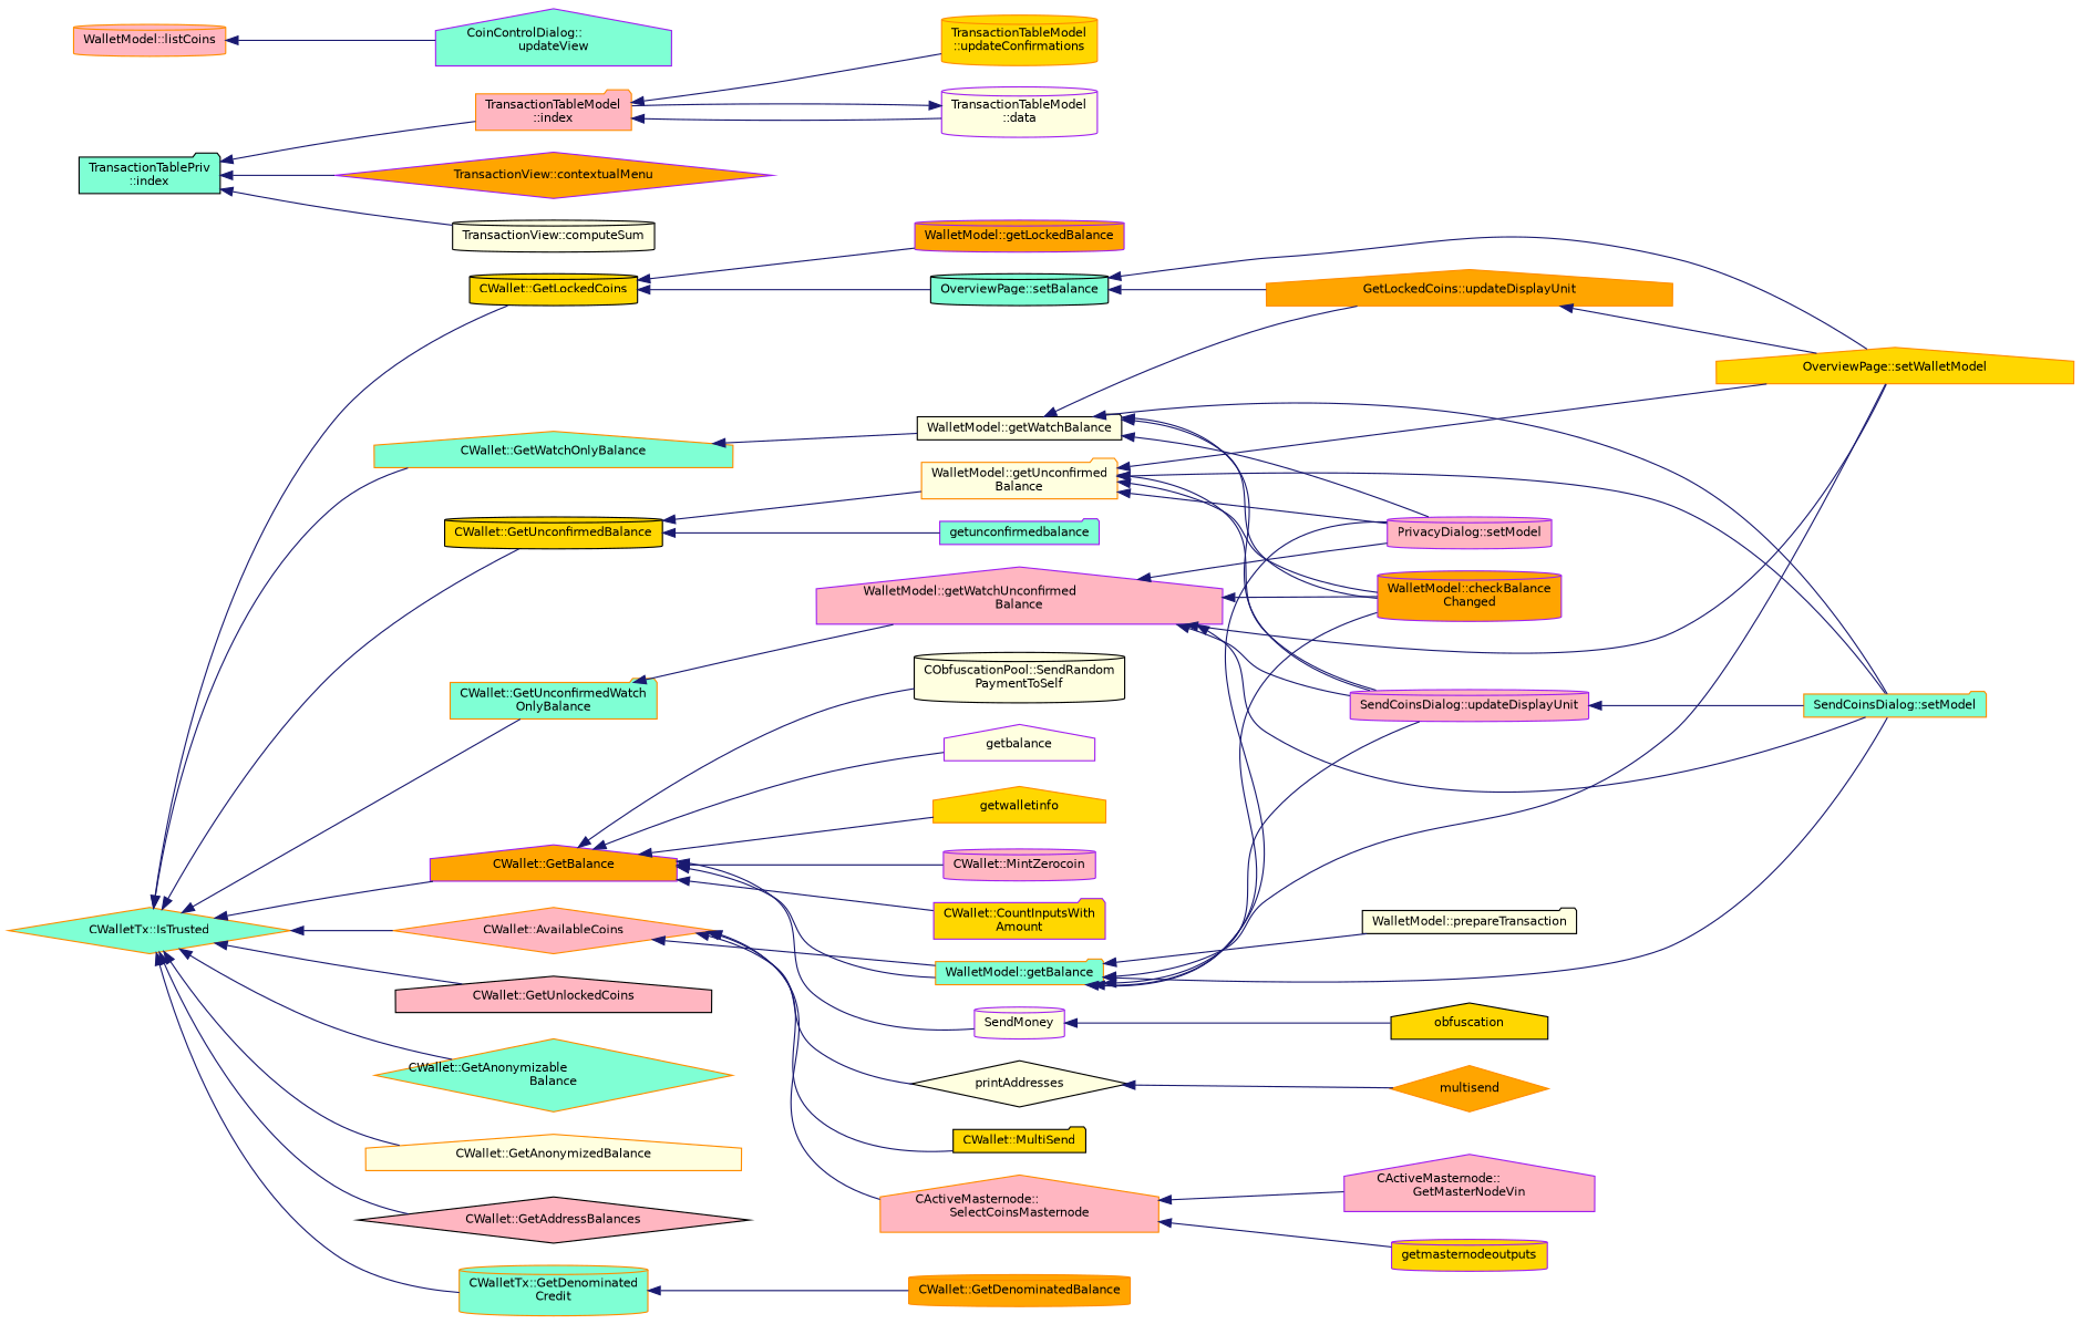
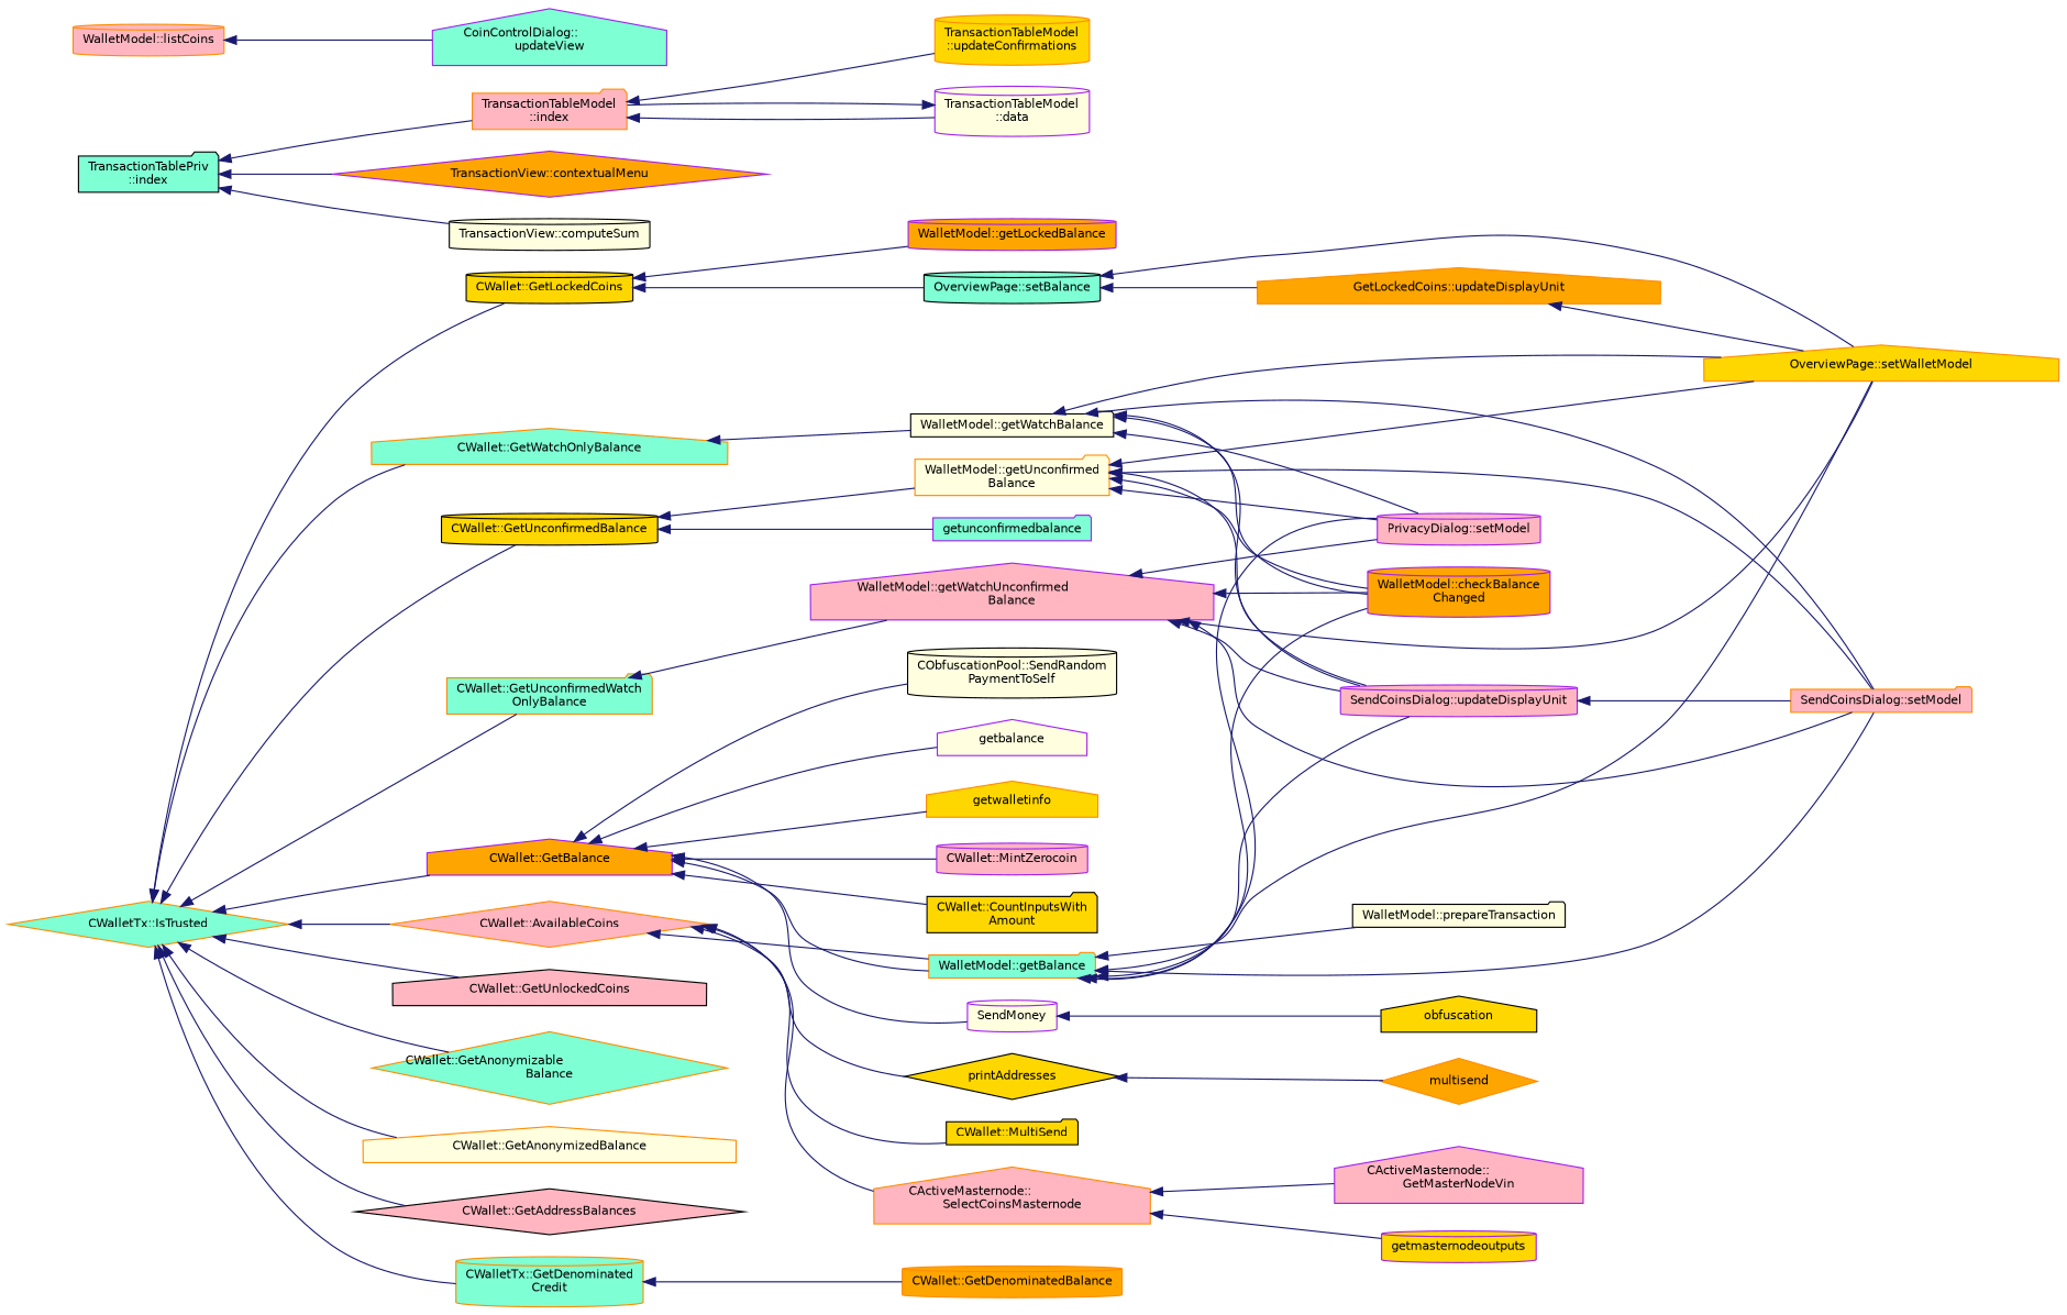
  digraph {
    rankdir=LR
    node [color=darkorange fillcolor=lightpink fontname=Helvetica fontsize=10 shape=cylinder style=filled]
    edge [color=midnightblue dir=back fontname=Helvetica fontsize=10 labelfontname=Helvetica labelfontsize=10 style=solid]
    n1 [fillcolor=aquamarine fontcolor=black height=0.2 label="CWalletTx::IsTrusted" shape=diamond width=0.4]
    n2 [color=purple fillcolor=orange height=0.2 label="CWallet::GetBalance" shape=house width=0.4]
    n3 [color=black height=0.2 label="CWallet::GetUnlockedCoins" shape=house width=0.4]
    n4 [color=black fillcolor=gold height=0.2 label="CWallet::GetLockedCoins" width=0.4]
    n5 [fillcolor=aquamarine height=0.2 label="CWallet::GetAnonymizable\lBalance" shape=diamond width=0.4]
    n6 [fillcolor=lightyellow height=0.2 label="CWallet::GetAnonymizedBalance" shape=house width=0.4]
    n7 [color=black fillcolor=gold height=0.2 label="CWallet::GetUnconfirmedBalance" width=0.4]
    n8 [fillcolor=aquamarine height=0.2 label="CWallet::GetWatchOnlyBalance" shape=house width=0.4]
    n9 [fillcolor=aquamarine height=0.2 label="CWallet::GetUnconfirmedWatch\lOnlyBalance" shape=folder width=0.4]
    n10 [height=0.2 label="CWallet::AvailableCoins" shape=diamond width=0.4]
    n11 [color=black height=0.2 label="CWallet::GetAddressBalances" shape=diamond width=0.4]
    n12 [fillcolor=aquamarine height=0.2 label="CWalletTx::GetDenominated\lCredit" width=0.4]
-   n13 [color=purple fillcolor=gold height=0.2 label="CWallet::CountInputsWith\lAmount" shape=folder width=0.4]
+   n13 [color=black fillcolor=gold height=0.2 label="CWallet::CountInputsWith\lAmount" shape=folder width=0.4]
    n14 [color=black fillcolor=lightyellow height=0.2 label="CObfuscationPool::SendRandom\lPaymentToSelf" width=0.4]
    n15 [fillcolor=aquamarine height=0.2 label="WalletModel::getBalance" shape=folder width=0.4]
    n16 [color=purple fillcolor=lightyellow height=0.2 label=SendMoney width=0.4]
    n17 [color=purple fillcolor=lightyellow height=0.2 label=getbalance shape=house width=0.4]
    n18 [fillcolor=gold height=0.2 label=getwalletinfo shape=house width=0.4]
    n19 [color=purple height=0.2 label="CWallet::MintZerocoin" width=0.4]
    n20 [color=black fillcolor=aquamarine height=0.2 label="OverviewPage::setBalance" width=0.4]
    n21 [color=purple fillcolor=orange height=0.2 label="WalletModel::getLockedBalance" width=0.4]
    n22 [fillcolor=lightyellow height=0.2 label="WalletModel::getUnconfirmed\lBalance" shape=folder width=0.4]
    n23 [color=purple fillcolor=aquamarine height=0.2 label=getunconfirmedbalance shape=folder width=0.4]
    n24 [color=black fillcolor=lightyellow height=0.2 label="WalletModel::getWatchBalance" shape=folder width=0.4]
    n25 [color=purple height=0.2 label="WalletModel::getWatchUnconfirmed\lBalance" shape=house width=0.4]
    n26 [height=0.2 label="CActiveMasternode::\lSelectCoinsMasternode" shape=house width=0.4]
-   n27 [color=black fillcolor=lightyellow height=0.2 label=printAddresses shape=diamond width=0.4]
+   n27 [color=black fillcolor=gold height=0.2 label=printAddresses shape=diamond width=0.4]
    n28 [color=black fillcolor=gold height=0.2 label="CWallet::MultiSend" shape=folder width=0.4]
    n29 [fillcolor=orange height=0.2 label="CWallet::GetDenominatedBalance" width=0.4]
    n30 [color=black fillcolor=aquamarine height=0.2 label="TransactionTablePriv\l::index" shape=folder width=0.4]
    n31 [height=0.2 label="TransactionTableModel\l::index" shape=folder width=0.4]
    n32 [color=purple fillcolor=orange height=0.2 label="TransactionView::contextualMenu" shape=diamond width=0.4]
    n33 [color=black fillcolor=lightyellow height=0.2 label="TransactionView::computeSum" width=0.4]
    n34 [fillcolor=gold height=0.2 label="TransactionTableModel\l::updateConfirmations" width=0.4]
    n35 [color=purple fillcolor=lightyellow height=0.2 label="TransactionTableModel\l::data" width=0.4]
    n36 [fillcolor=gold height=0.2 label="OverviewPage::setWalletModel" shape=house width=0.4]
    n37 [color=purple height=0.2 label="PrivacyDialog::setModel" width=0.4]
-   n38 [fillcolor=aquamarine height=0.2 label="SendCoinsDialog::setModel" shape=folder width=0.4]
+   n38 [height=0.2 label="SendCoinsDialog::setModel" shape=folder width=0.4]
    n39 [color=purple height=0.2 label="SendCoinsDialog::updateDisplayUnit" width=0.4]
    n40 [color=purple fillcolor=orange height=0.2 label="WalletModel::checkBalance\lChanged" width=0.4]
    n41 [color=black fillcolor=lightyellow height=0.2 label="WalletModel::prepareTransaction" shape=folder width=0.4]
    n42 [color=black fillcolor=gold height=0.2 label=obfuscation shape=house width=0.4]
    n43 [fillcolor=orange height=0.2 label="GetLockedCoins::updateDisplayUnit" shape=house width=0.4]
    n44 [color=purple height=0.2 label="CActiveMasternode::\lGetMasterNodeVin" shape=house width=0.4]
    n45 [color=purple fillcolor=gold height=0.2 label=getmasternodeoutputs width=0.4]
    n46 [height=0.2 label="WalletModel::listCoins" width=0.4]
    n47 [color=purple fillcolor=aquamarine height=0.2 label="CoinControlDialog::\lupdateView" shape=house width=0.4]
    n48 [fillcolor=orange height=0.2 label=multisend shape=diamond width=0.4]
    n1 -> n2
    n1 -> n3
    n1 -> n4
    n1 -> n5
    n1 -> n6
    n1 -> n7
    n1 -> n8
    n1 -> n9
    n1 -> n10
    n1 -> n11
    n1 -> n12
    n2 -> n13
    n2 -> n14
    n2 -> n15
    n2 -> n16
    n2 -> n17
    n2 -> n18
    n2 -> n19
    n4 -> n20
    n4 -> n21
    n7 -> n22
    n7 -> n23
    n8 -> n24
    n9 -> n25
    n10 -> n15
    n10 -> n26
    n10 -> n27
    n10 -> n28
    n12 -> n29
    n15 -> n36
    n15 -> n37
    n15 -> n38
    n15 -> n39
    n15 -> n40
    n15 -> n41
    n16 -> n42
    n20 -> n36
    n20 -> n43
    n22 -> n36
    n22 -> n37
    n22 -> n38
    n22 -> n39
    n22 -> n40
-   n24 -> n43
+   n24 -> n36
    n24 -> n37
    n24 -> n38
    n24 -> n39
    n24 -> n40
    n25 -> n36
    n25 -> n37
    n25 -> n38
    n25 -> n39
    n25 -> n40
    n26 -> n44
    n26 -> n45
    n27 -> n48
    n30 -> n31
    n30 -> n32
    n30 -> n33
    n31 -> n34
    n31 -> n35
    n35 -> n31
    n39 -> n38
    n43 -> n36
    n46 -> n47
  }
